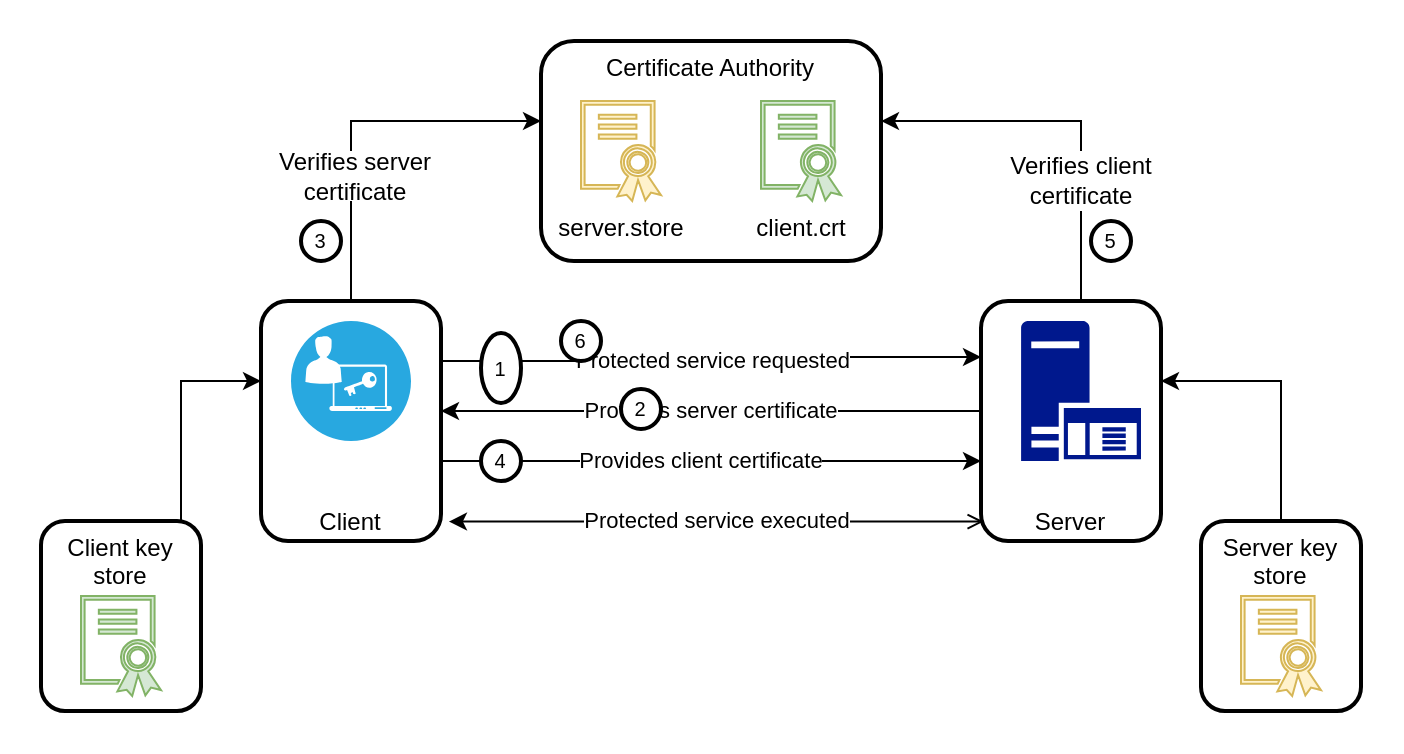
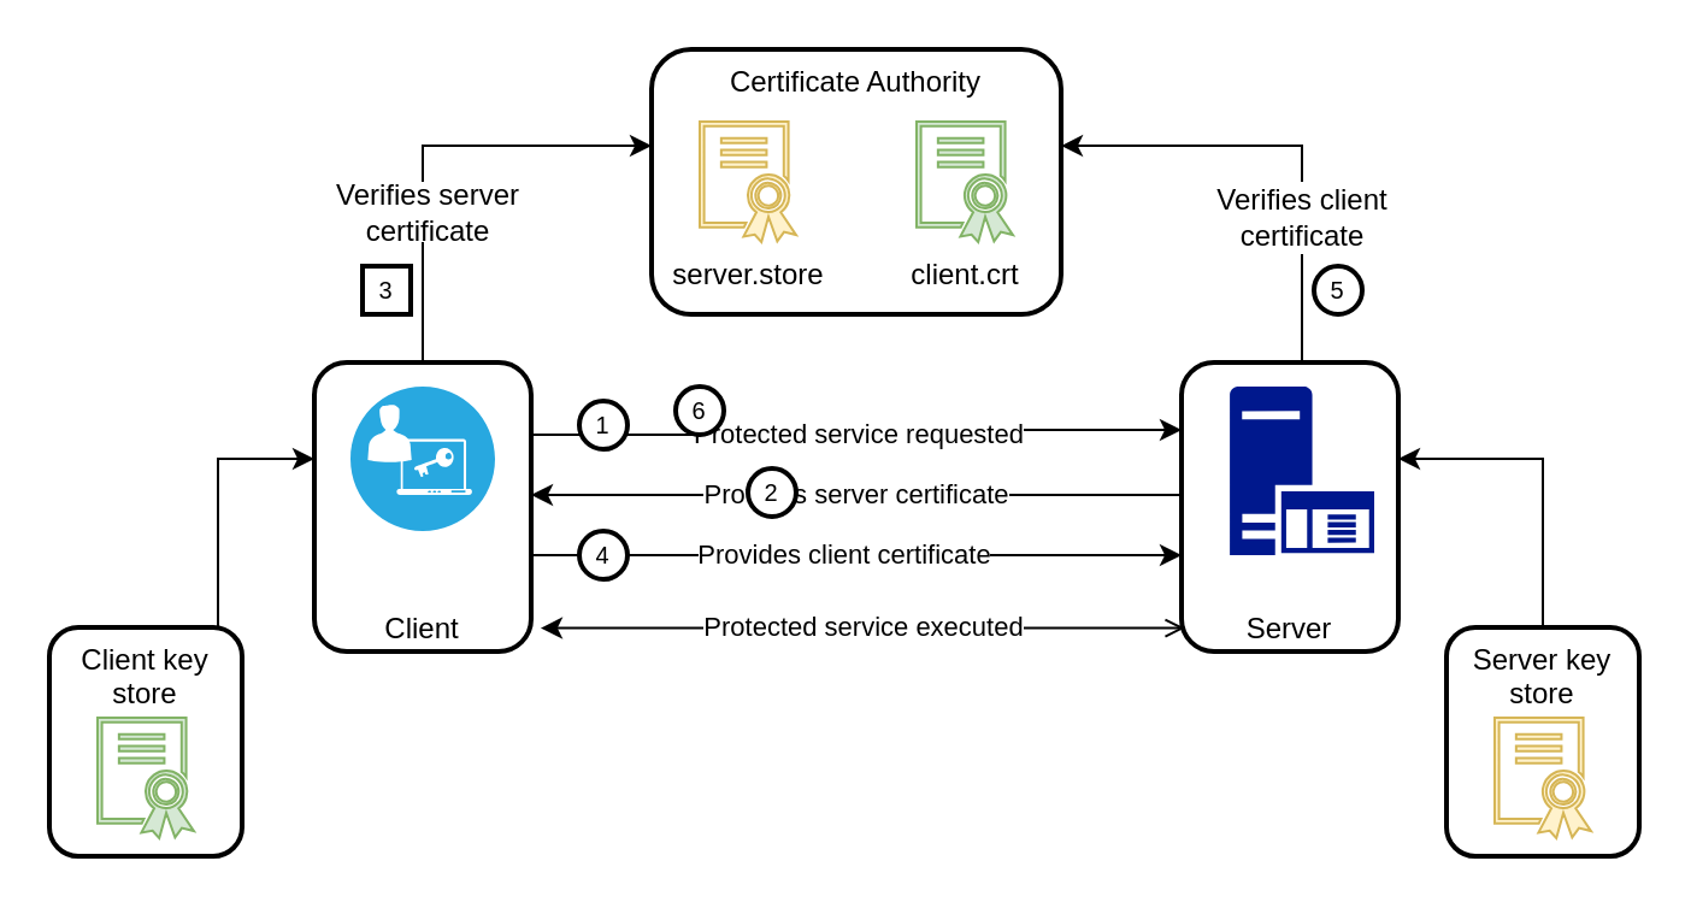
  <mxCell id="0" />
  <mxCell id="1" parent="0" />
  <mxCell id="2" value="Server" style="rounded=1;whiteSpace=wrap;html=1;strokeWidth=2;fillColor=none;verticalAlign=bottom;" vertex="1" parent="1"><mxGeometry x="490" y="150" width="90" height="120" as="geometry" /></mxCell>
  <mxCell id="3" value="Provides client certificate" style="edgeStyle=orthogonalEdgeStyle;rounded=0;orthogonalLoop=1;jettySize=auto;html=1;exitX=1;exitY=0.75;exitDx=0;exitDy=0;" edge="1" parent="1" source="5"><mxGeometry relative="1" as="geometry"><mxPoint x="490" y="230" as="targetPoint" /><Array as="points"><mxPoint x="220" y="230" /><mxPoint x="490" y="230" /></Array></mxGeometry></mxCell>
  <mxCell id="4" value="Protected service executed" style="edgeStyle=orthogonalEdgeStyle;rounded=0;orthogonalLoop=1;jettySize=auto;html=1;entryX=0.015;entryY=0.919;entryDx=0;entryDy=0;entryPerimeter=0;startArrow=classic;startFill=1;exitX=1.044;exitY=0.919;exitDx=0;exitDy=0;exitPerimeter=0;endArrow=open;" edge="1" parent="1" source="5" target="2"><mxGeometry relative="1" as="geometry"><mxPoint x="224" y="260" as="sourcePoint" /><Array as="points" /></mxGeometry></mxCell>
  <mxCell id="5" value="Client" style="rounded=1;whiteSpace=wrap;html=1;strokeWidth=2;fillColor=none;verticalAlign=bottom;" vertex="1" parent="1"><mxGeometry x="130" y="150" width="90" height="120" as="geometry" /></mxCell>
  <mxCell id="6" value="Server key store" style="rounded=1;whiteSpace=wrap;html=1;strokeWidth=2;verticalAlign=top;" vertex="1" parent="1"><mxGeometry x="600" y="260" width="80" height="95" as="geometry" /></mxCell>
  <mxCell id="7" value="Client key store" style="rounded=1;whiteSpace=wrap;html=1;strokeWidth=2;verticalAlign=top;" vertex="1" parent="1"><mxGeometry x="20" y="260" width="80" height="95" as="geometry" /></mxCell>
  <mxCell id="8" style="edgeStyle=orthogonalEdgeStyle;rounded=0;orthogonalLoop=1;jettySize=auto;html=1;entryX=0;entryY=0.364;entryDx=0;entryDy=0;entryPerimeter=0;" edge="1" parent="1" target="13"><mxGeometry relative="1" as="geometry"><mxPoint x="175" y="150" as="sourcePoint" /><Array as="points"><mxPoint x="175" y="60" /></Array></mxGeometry></mxCell>
  <mxCell id="9" value="Protected service requested" style="edgeStyle=orthogonalEdgeStyle;rounded=0;orthogonalLoop=1;jettySize=auto;html=1;exitX=1;exitY=0.25;exitDx=0;exitDy=0;align=center;" edge="1" parent="1" source="5"><mxGeometry relative="1" as="geometry"><mxPoint x="490" y="178" as="targetPoint" /><Array as="points"><mxPoint x="360" y="178" /></Array></mxGeometry></mxCell>
  <mxCell id="10" value="" style="verticalLabelPosition=bottom;html=1;fillColor=#28A8E0;verticalAlign=top;points=[[0.145,0.145,0],[0.856,0.145,0],[0.855,0.855,0],[0.145,0.855,0],[0.5,0,0], [1,0.5,0], [0.5,1,0],[0,0.5,0]];pointerEvents=1;align=center;shape=mxgraph.cisco_safe.capability.client_based_security;strokeWidth=2;" vertex="1" parent="1"><mxGeometry x="145" y="160" width="60" height="60" as="geometry" /></mxCell>
  <mxCell id="11" style="edgeStyle=orthogonalEdgeStyle;rounded=0;orthogonalLoop=1;jettySize=auto;html=1;entryX=1;entryY=0.364;entryDx=0;entryDy=0;entryPerimeter=0;" edge="1" parent="1" target="13"><mxGeometry relative="1" as="geometry"><mxPoint x="540" y="150" as="sourcePoint" /><Array as="points"><mxPoint x="540" y="60" /></Array></mxGeometry></mxCell>
  <mxCell id="12" value="" style="pointerEvents=1;shadow=0;dashed=0;html=1;strokeColor=none;labelPosition=center;verticalLabelPosition=bottom;verticalAlign=top;align=center;shape=mxgraph.mscae.enterprise.application_server;fillColor=#00188D;strokeWidth=2;" vertex="1" parent="1"><mxGeometry x="510" y="160" width="60" height="70" as="geometry" /></mxCell>
  <mxCell id="13" value="Certificate Authority" style="rounded=1;whiteSpace=wrap;html=1;verticalAlign=top;strokeWidth=2;" vertex="1" parent="1"><mxGeometry x="270" y="20" width="170" height="110" as="geometry" /></mxCell>
  <mxCell id="14" value="server.store" style="pointerEvents=1;shadow=0;dashed=0;html=1;strokeColor=#d6b656;labelPosition=center;verticalLabelPosition=bottom;verticalAlign=top;align=center;shape=mxgraph.mscae.intune.intune_certificate_profiles;fillColor=#fff2cc;" vertex="1" parent="1"><mxGeometry x="290" y="50" width="40" height="50" as="geometry" /></mxCell>
  <mxCell id="15" value="client.crt" style="pointerEvents=1;shadow=0;dashed=0;html=1;strokeColor=#82b366;labelPosition=center;verticalLabelPosition=bottom;verticalAlign=top;align=center;shape=mxgraph.mscae.intune.intune_certificate_profiles;fillColor=#d5e8d4;" vertex="1" parent="1"><mxGeometry x="380" y="50" width="40" height="50" as="geometry" /></mxCell>
  <mxCell id="16" style="edgeStyle=orthogonalEdgeStyle;rounded=0;orthogonalLoop=1;jettySize=auto;html=1;exitX=0.5;exitY=0;exitDx=0;exitDy=0;" edge="1" parent="1" source="7"><mxGeometry relative="1" as="geometry"><mxPoint x="130" y="190" as="targetPoint" /><Array as="points"><mxPoint x="90" y="190" /></Array></mxGeometry></mxCell>
  <mxCell id="17" value="" style="pointerEvents=1;shadow=0;dashed=0;html=1;strokeColor=#82b366;labelPosition=center;verticalLabelPosition=bottom;verticalAlign=top;align=center;shape=mxgraph.mscae.intune.intune_certificate_profiles;fillColor=#d5e8d4;" vertex="1" parent="1"><mxGeometry y="297.5" width="40" height="50" as="geometry" x="40" /></mxCell>
  <mxCell id="18" style="edgeStyle=orthogonalEdgeStyle;rounded=0;orthogonalLoop=1;jettySize=auto;html=1;exitX=0.5;exitY=0;exitDx=0;exitDy=0;" edge="1" parent="1" source="6"><mxGeometry relative="1" as="geometry"><mxPoint x="640" y="250" as="sourcePoint" /><mxPoint x="580" y="190" as="targetPoint" /><Array as="points"><mxPoint x="640" y="190" /></Array></mxGeometry></mxCell>
  <mxCell id="19" value="" style="pointerEvents=1;shadow=0;dashed=0;html=1;strokeColor=#d6b656;labelPosition=center;verticalLabelPosition=bottom;verticalAlign=top;align=center;shape=mxgraph.mscae.intune.intune_certificate_profiles;fillColor=#fff2cc;" vertex="1" parent="1"><mxGeometry x="620" y="297.5" width="40" height="50" as="geometry" /></mxCell>
  <mxCell id="20" value="Provides server certificate" style="edgeStyle=orthogonalEdgeStyle;rounded=0;orthogonalLoop=1;jettySize=auto;html=1;startArrow=classic;startFill=1;endArrow=none;endFill=0;" edge="1" parent="1"><mxGeometry relative="1" as="geometry"><mxPoint x="220" y="205" as="sourcePoint" /><mxPoint x="490" y="205" as="targetPoint" /><Array as="points"><mxPoint x="220" y="205" /><mxPoint x="490" y="205" /></Array></mxGeometry></mxCell>
- <mxCell id="21" value="1" style="ellipse;whiteSpace=wrap;html=1;aspect=fixed;strokeWidth=2;fillColor=#ffffff;verticalAlign=middle;fontSize=10;" vertex="1" parent="1"><mxGeometry x="240" y="166" width="20" height="35" as="geometry" /></mxCell>
+ <mxCell id="21" value="1" style="ellipse;whiteSpace=wrap;html=1;aspect=fixed;strokeWidth=2;fillColor=#ffffff;verticalAlign=middle;fontSize=10;" vertex="1" parent="1"><mxGeometry x="240" y="166" width="20" height="20" as="geometry" /></mxCell>
  <mxCell id="22" value="2" style="ellipse;whiteSpace=wrap;html=1;aspect=fixed;strokeWidth=2;fillColor=#ffffff;fontSize=10;" vertex="1" parent="1"><mxGeometry x="310" y="194" width="20" height="20" as="geometry" /></mxCell>
  <mxCell id="23" value="4" style="ellipse;whiteSpace=wrap;html=1;aspect=fixed;strokeWidth=2;fillColor=#ffffff;fontSize=10;" vertex="1" parent="1"><mxGeometry x="240" y="220" width="20" height="20" as="geometry" /></mxCell>
  <mxCell id="24" value="6" style="ellipse;whiteSpace=wrap;html=1;aspect=fixed;strokeWidth=2;fillColor=#ffffff;fontSize=10;" vertex="1" parent="1"><mxGeometry x="280" y="160" width="20" height="20" as="geometry" /></mxCell>
- <mxCell id="25" value="3" style="ellipse;whiteSpace=wrap;html=1;aspect=fixed;strokeWidth=2;fillColor=#ffffff;fontSize=10;" vertex="1" parent="1"><mxGeometry x="150" y="110" width="20" height="20" as="geometry" /></mxCell>
+ <mxCell id="25" value="3" style="whiteSpace=wrap;html=1;aspect=fixed;strokeWidth=2;fillColor=#ffffff;fontSize=10;rounded=0;" vertex="1" parent="1"><mxGeometry x="150" y="110" width="20" height="20" as="geometry" /></mxCell>
  <mxCell id="26" value="Verifies server certificate" style="text;html=1;strokeColor=none;fillColor=#ffffff;align=center;verticalAlign=middle;whiteSpace=wrap;rounded=0;" vertex="1" parent="1"><mxGeometry x="135" y="75" width="85" height="25" as="geometry" /></mxCell>
  <mxCell id="27" value="Verifies client certificate" style="text;html=1;strokeColor=none;fillColor=#ffffff;align=center;verticalAlign=middle;whiteSpace=wrap;rounded=0;" vertex="1" parent="1"><mxGeometry x="497.5" y="75" width="85" height="30" as="geometry" /></mxCell>
  <mxCell id="28" value="5" style="ellipse;whiteSpace=wrap;html=1;aspect=fixed;strokeWidth=2;fillColor=#ffffff;fontSize=10;" vertex="1" parent="1"><mxGeometry x="545" y="110" width="20" height="20" as="geometry" /></mxCell>
